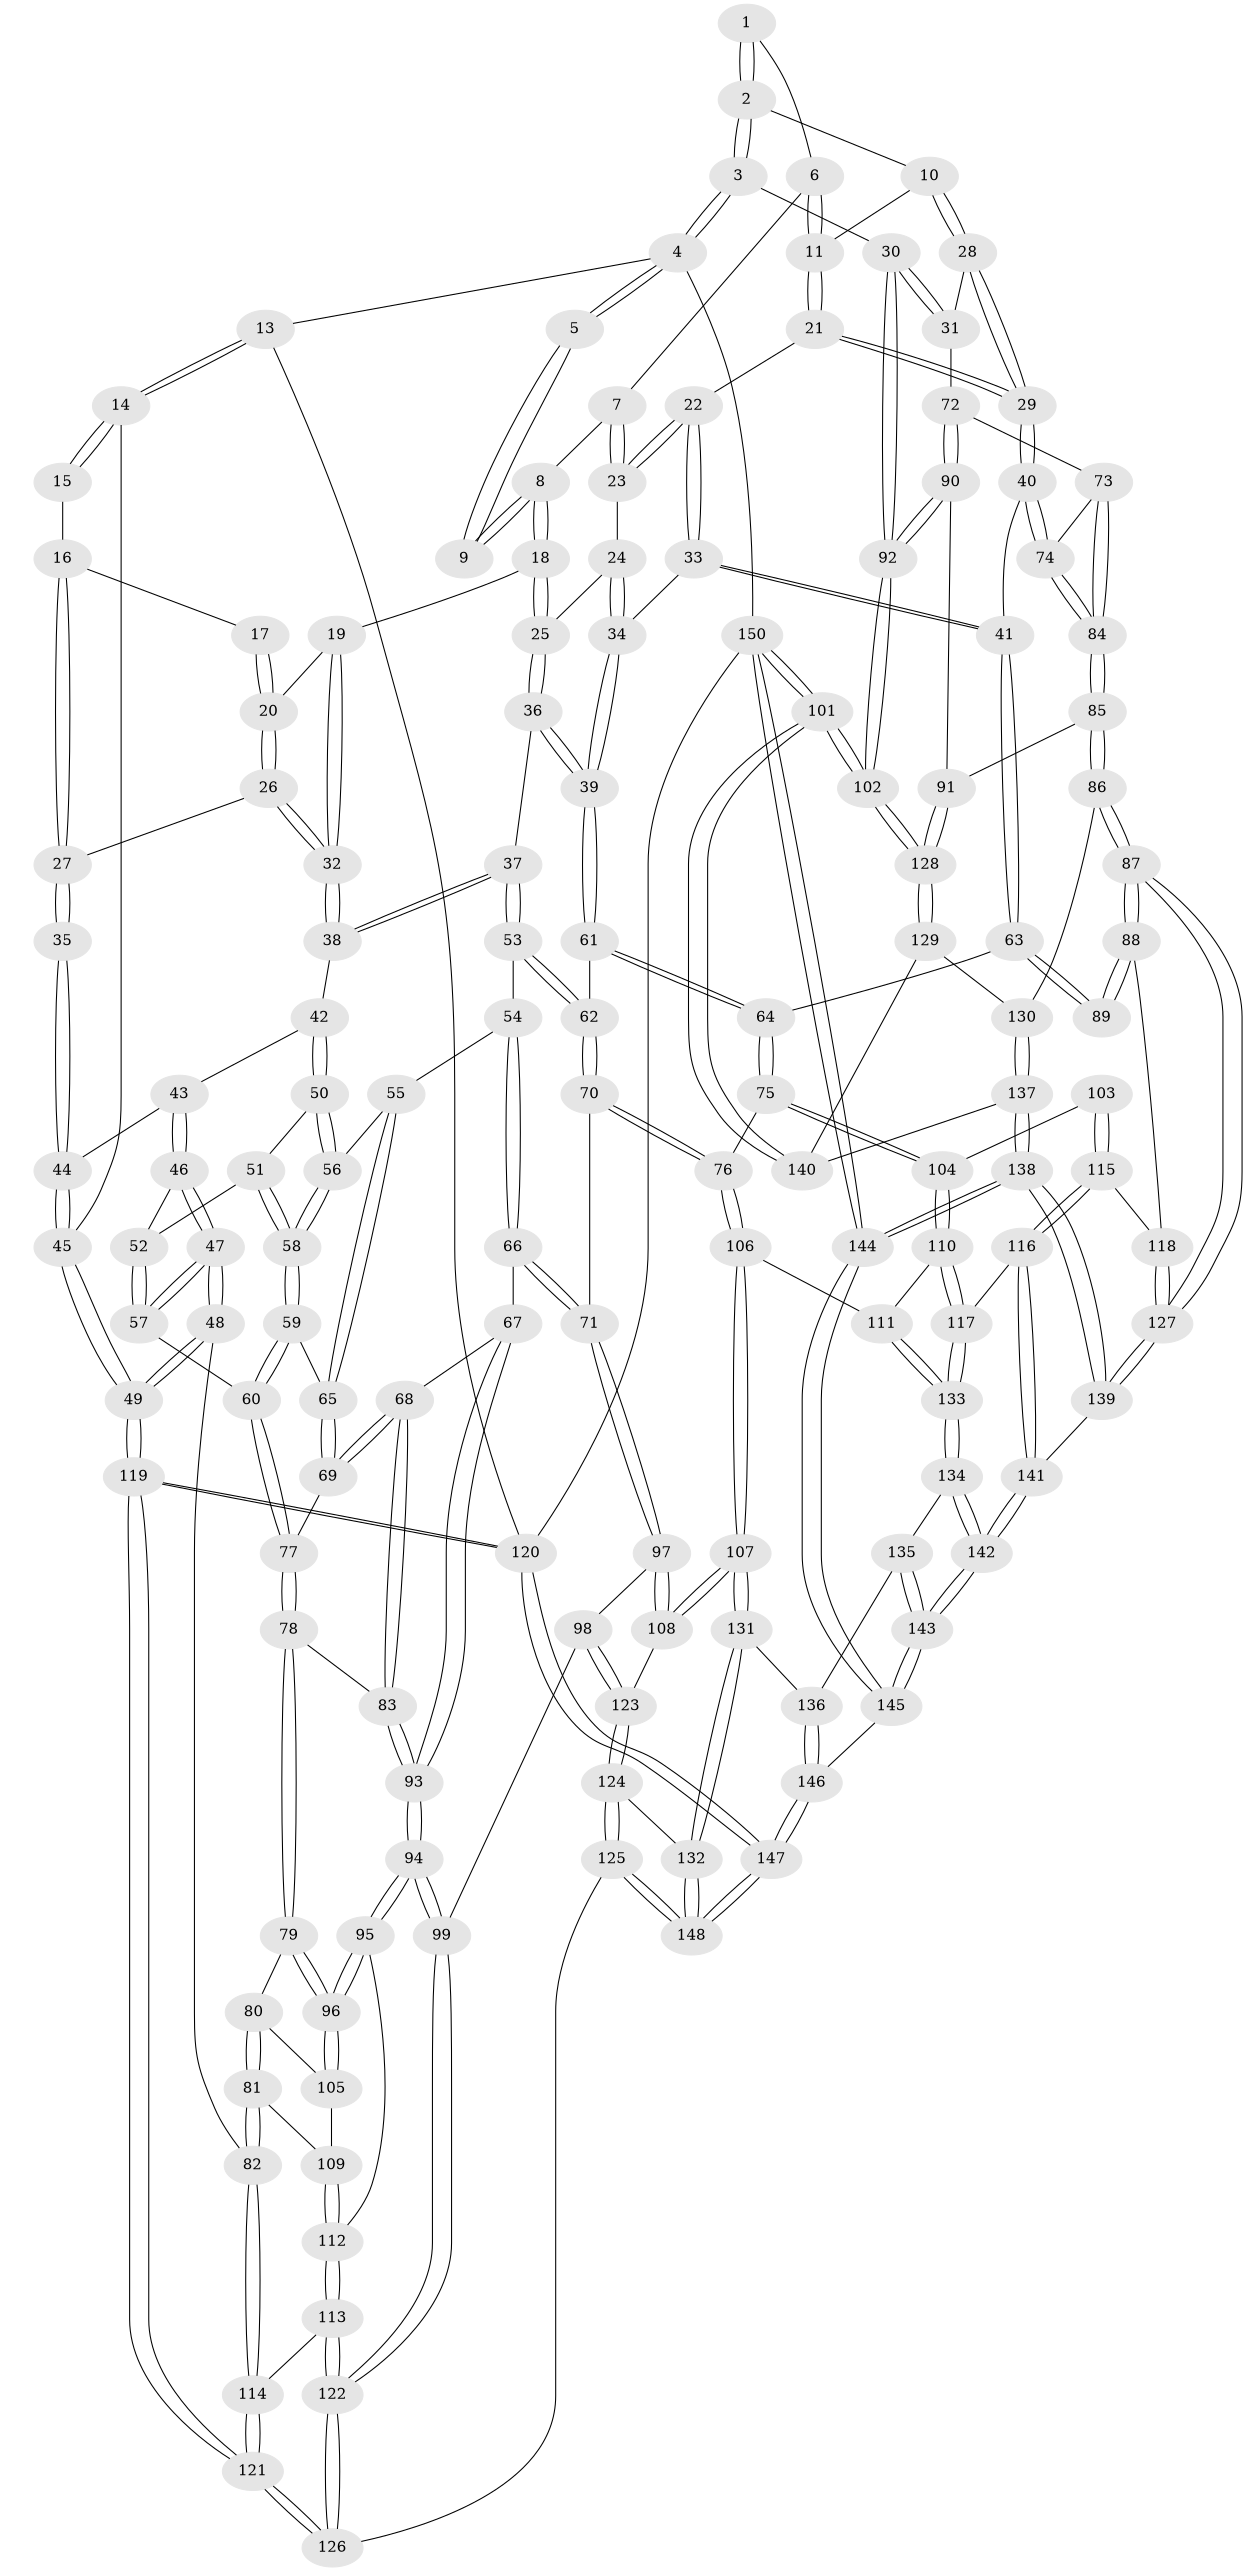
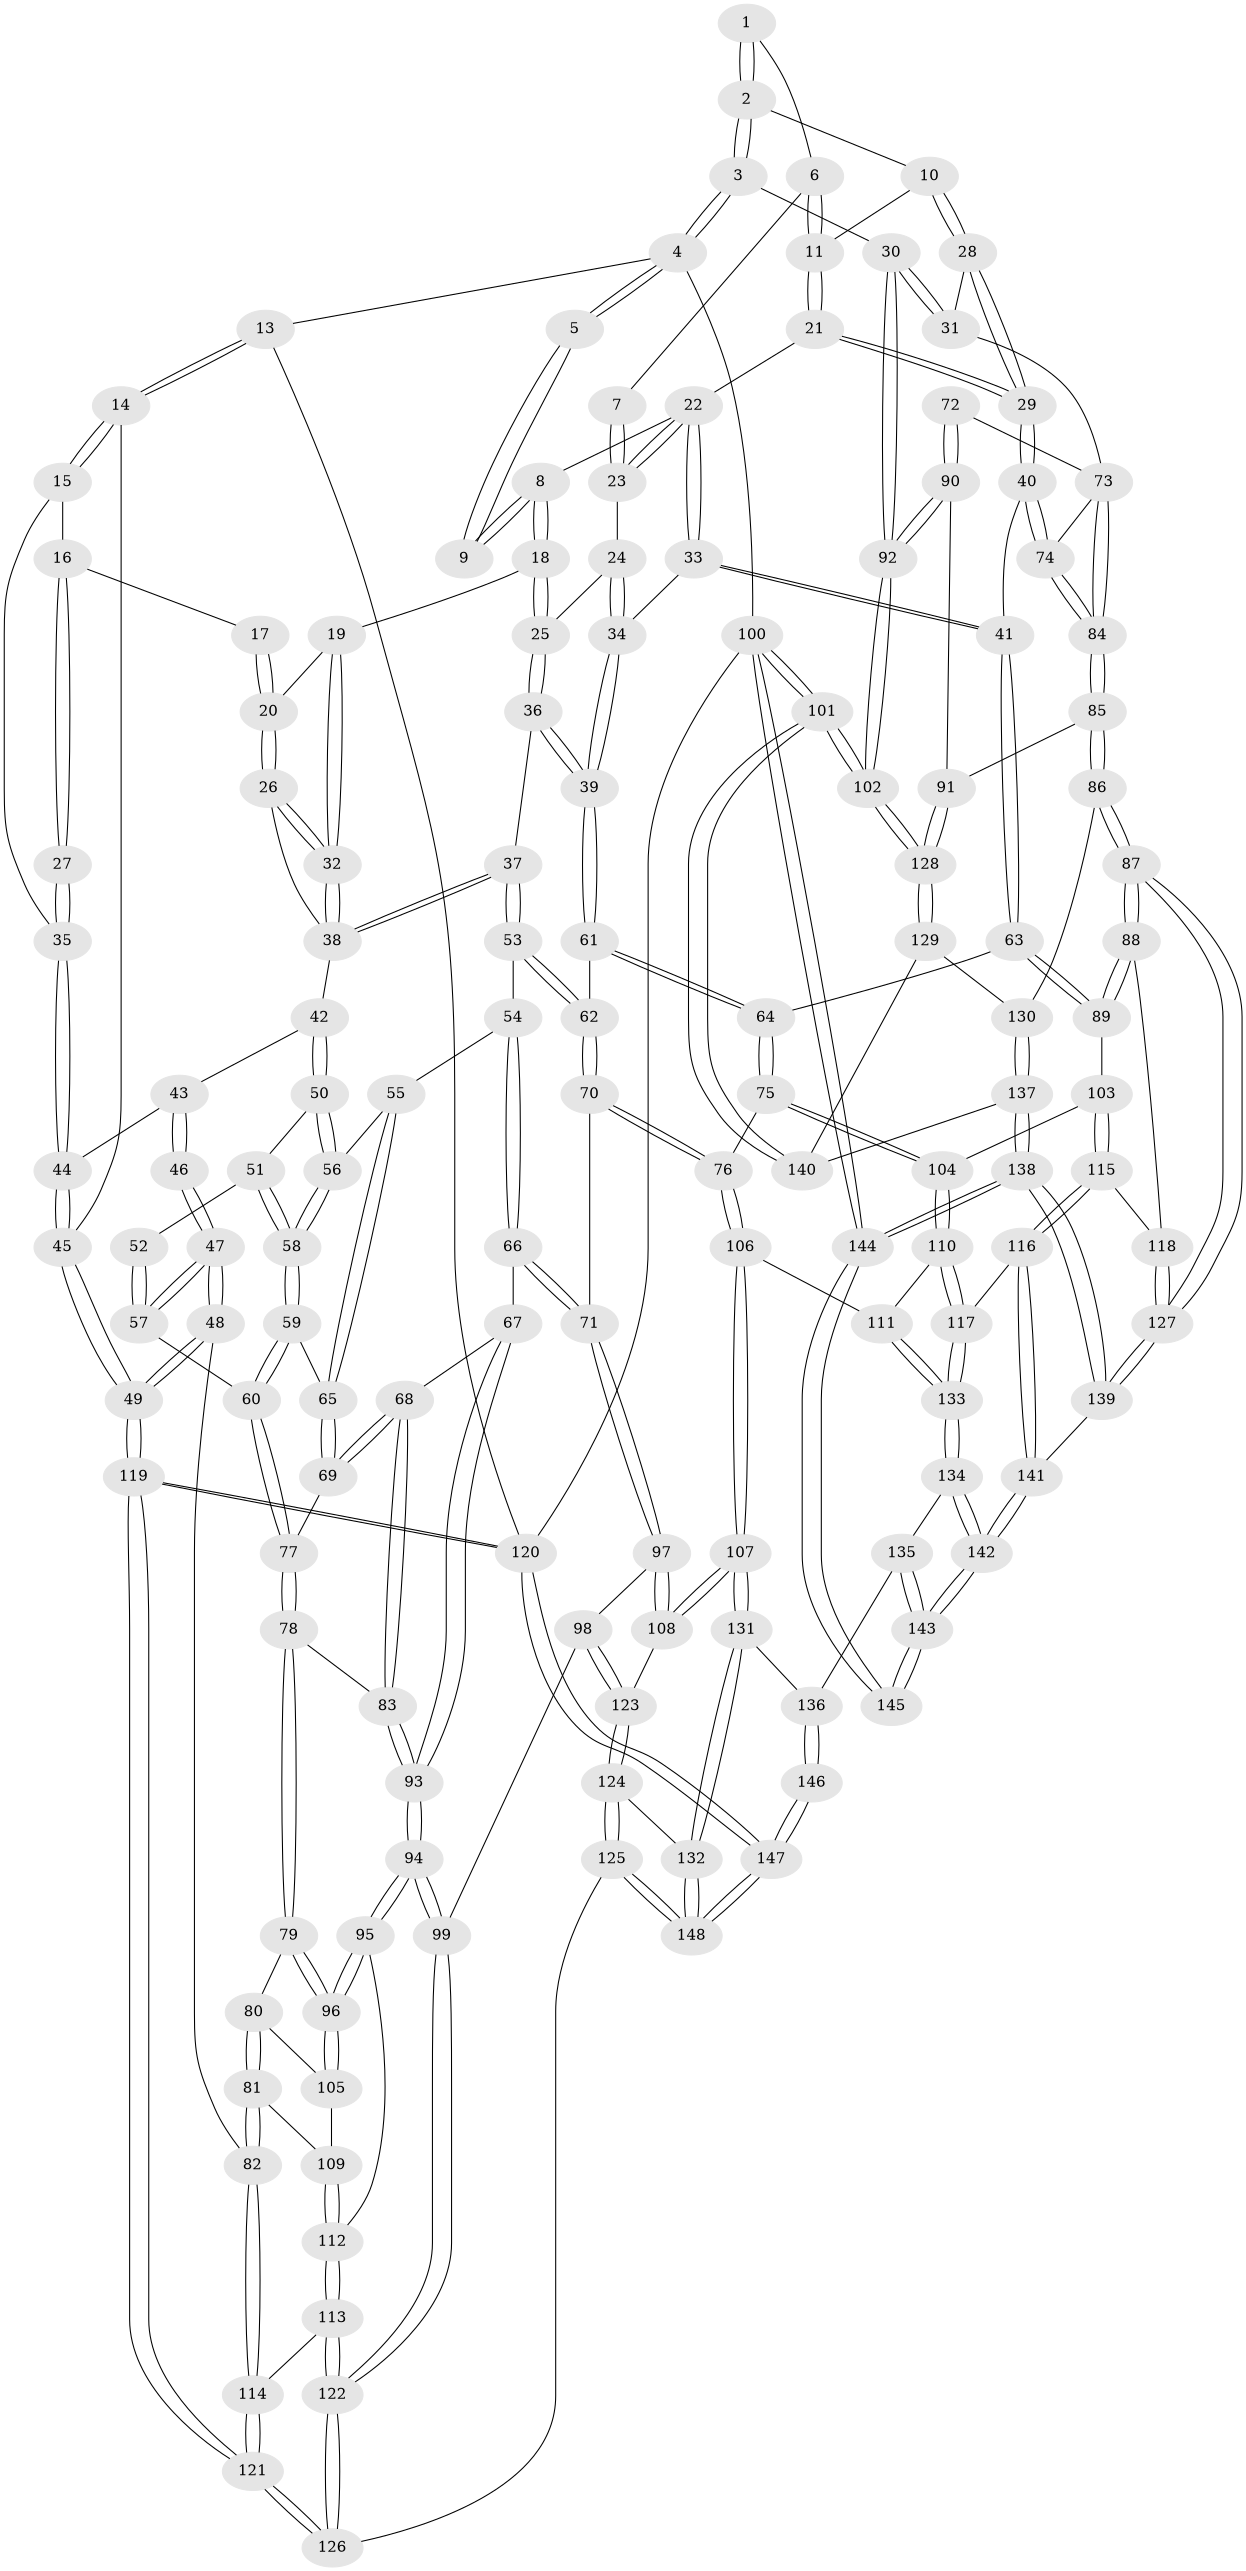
  graph {
    node [color=gray90 style=filled]
    1
    2
    6
    3
    10
    7
    11
    4
    30
    28
    5
    13
-   100 [label=150]
+   100
    31
    92
    9
    14
    120
    101
    144
    8
    23
    21
    18
    24
    19
    25
    29
    22
    15
    45
    147
    16
    35
    49
    17
    27
    44
    20
    26
    32
    36
    38
    33
    40
    34
    41
    39
    37
    72
    74
    102
    73
    90
    42
    63
    61
    53
    54
    62
    43
    50
    64
    84
    89
    46
    51
    56
    47
    52
    119
    48
    57
    82
    60
    114
    121
    58
    59
    55
    66
    70
    65
    67
    71
    69
    77
    78
    75
    76
    103
    104
    68
    93
    97
    83
    94
    106
    98
    108
    91
    85
    110
    107
    111
    79
    80
    96
    81
    105
    109
    112
    86
    87
    130
    128
    88
    127
    137
    118
    139
    115
    129
    95
    99
    122
    113
    123
    124
    126
    140
    145
    116
    117
    131
    133
    132
    136
    134
    141
    142
    148
    125
    138
    146
    135
    143
    1 -- 2
    1 -- 2
    1 -- 6
    2 -- 3
    2 -- 3
    2 -- 10
    6 -- 7
    6 -- 11
    6 -- 11
    3 -- 4
    3 -- 4
    3 -- 30
    10 -- 11
    10 -- 28
    10 -- 28
-   7 -- 8
+   22 -- 8
    7 -- 23
    7 -- 23
    11 -- 21
    11 -- 21
    4 -- 5
    4 -- 5
    4 -- 13
    4 -- 100
    30 -- 31
    30 -- 31
    30 -- 92
    30 -- 92
    28 -- 31
    28 -- 29
    28 -- 29
    5 -- 9
    5 -- 9
    13 -- 14
    13 -- 14
    13 -- 120
    100 -- 120
    100 -- 101
    100 -- 101
    100 -- 144
    100 -- 144
-   31 -- 72
+   31 -- 73
    92 -- 102
    92 -- 102
    14 -- 15
    14 -- 15
    14 -- 45
    120 -- 147
    120 -- 147
    101 -- 102
    101 -- 102
    101 -- 140
    101 -- 140
    144 -- 145
    144 -- 145
    8 -- 9
    8 -- 9
    8 -- 18
    8 -- 18
    23 -- 24
    21 -- 29
    21 -- 29
    21 -- 22
    18 -- 19
    18 -- 25
    18 -- 25
    24 -- 25
    24 -- 34
    24 -- 34
    19 -- 20
    19 -- 32
    19 -- 32
    25 -- 36
    25 -- 36
    29 -- 40
    29 -- 40
    22 -- 23
    22 -- 23
    22 -- 33
    22 -- 33
    15 -- 16
+   15 -- 35
    45 -- 49
    45 -- 49
    147 -- 148
    147 -- 148
    16 -- 17
    16 -- 27
    16 -- 27
    35 -- 44
    35 -- 44
    49 -- 119
    49 -- 119
    17 -- 20
    17 -- 20
    27 -- 35
    27 -- 35
    44 -- 45
    44 -- 45
    20 -- 26
    20 -- 26
-   26 -- 27
+   26 -- 38
    26 -- 32
    26 -- 32
    32 -- 38
    32 -- 38
    36 -- 39
    36 -- 39
    36 -- 37
    38 -- 42
    33 -- 34
    33 -- 41
    33 -- 41
    40 -- 41
    40 -- 74
    40 -- 74
    34 -- 39
    34 -- 39
    41 -- 63
    41 -- 63
    39 -- 61
    39 -- 61
    37 -- 38
    37 -- 38
    37 -- 53
    37 -- 53
    72 -- 73
    72 -- 90
    72 -- 90
    74 -- 84
    74 -- 84
    102 -- 128
    102 -- 128
    73 -- 74
    73 -- 84
    73 -- 84
    90 -- 92
    90 -- 92
    90 -- 91
    42 -- 43
    42 -- 50
    42 -- 50
    63 -- 64
    63 -- 89
    63 -- 89
    61 -- 62
    61 -- 64
    61 -- 64
    53 -- 54
    53 -- 62
    53 -- 62
    54 -- 55
    54 -- 66
    54 -- 66
    62 -- 70
    62 -- 70
    43 -- 44
    43 -- 46
    43 -- 46
    50 -- 51
    50 -- 56
    50 -- 56
    64 -- 75
    64 -- 75
    84 -- 85
    84 -- 85
+   89 -- 103
    46 -- 47
    46 -- 47
-   46 -- 52
    51 -- 52
    51 -- 58
    51 -- 58
    56 -- 58
    56 -- 58
    47 -- 48
    47 -- 48
    47 -- 57
    47 -- 57
    52 -- 57
    52 -- 57
    119 -- 120
    119 -- 120
    119 -- 121
    119 -- 121
    48 -- 49
    48 -- 49
    48 -- 82
    57 -- 60
    82 -- 114
    82 -- 114
    60 -- 77
    60 -- 77
    114 -- 121
    114 -- 121
    121 -- 126
    121 -- 126
    58 -- 59
    58 -- 59
    59 -- 60
    59 -- 60
    59 -- 65
    55 -- 56
    55 -- 65
    55 -- 65
    66 -- 67
    66 -- 71
    66 -- 71
    70 -- 71
    70 -- 76
    70 -- 76
    65 -- 69
    65 -- 69
    67 -- 68
    67 -- 93
    67 -- 93
    71 -- 97
    71 -- 97
    69 -- 77
    77 -- 78
    77 -- 78
    78 -- 83
    78 -- 79
    78 -- 79
    75 -- 76
    75 -- 104
    75 -- 104
    76 -- 106
    76 -- 106
    103 -- 104
    103 -- 115
    103 -- 115
    104 -- 110
    104 -- 110
    68 -- 69
    68 -- 69
    68 -- 83
    68 -- 83
    93 -- 94
    93 -- 94
    97 -- 98
    97 -- 108
    97 -- 108
    83 -- 93
    83 -- 93
    94 -- 95
    94 -- 95
    94 -- 99
    94 -- 99
    106 -- 107
    106 -- 107
    106 -- 111
    98 -- 99
    98 -- 123
    98 -- 123
    108 -- 123
    91 -- 128
    91 -- 128
    85 -- 91
    85 -- 86
    85 -- 86
    110 -- 111
    110 -- 117
    110 -- 117
    107 -- 108
    107 -- 108
    107 -- 131
    107 -- 131
    111 -- 133
    111 -- 133
    79 -- 80
    79 -- 96
    79 -- 96
    80 -- 81
    80 -- 81
    80 -- 105
    96 -- 105
    96 -- 105
    81 -- 82
    81 -- 82
    81 -- 109
    105 -- 109
    109 -- 112
    109 -- 112
    112 -- 113
    112 -- 113
    86 -- 87
    86 -- 87
    86 -- 130
    87 -- 88
    87 -- 88
    87 -- 127
    87 -- 127
    130 -- 137
    130 -- 137
    128 -- 129
    128 -- 129
    88 -- 89
    88 -- 89
    88 -- 118
    127 -- 139
    127 -- 139
    137 -- 140
    137 -- 138
    137 -- 138
    118 -- 127
    118 -- 127
    139 -- 141
    115 -- 118
    115 -- 116
    115 -- 116
    129 -- 130
    129 -- 140
    95 -- 96
    95 -- 96
    95 -- 112
    99 -- 122
    99 -- 122
    122 -- 126
    122 -- 126
    113 -- 114
    113 -- 122
    113 -- 122
    123 -- 124
    123 -- 124
    124 -- 132
    124 -- 125
    124 -- 125
-   145 -- 146
    116 -- 117
    116 -- 141
    116 -- 141
    117 -- 133
    117 -- 133
    131 -- 132
    131 -- 132
    131 -- 136
    133 -- 134
    133 -- 134
    132 -- 148
    132 -- 148
    136 -- 146
    136 -- 146
    134 -- 142
    134 -- 142
    134 -- 135
    141 -- 142
    141 -- 142
    142 -- 143
    142 -- 143
    125 -- 126
    125 -- 148
    125 -- 148
    138 -- 144
    138 -- 144
    138 -- 139
    138 -- 139
    146 -- 147
    146 -- 147
    135 -- 136
    135 -- 143
    135 -- 143
    143 -- 145
    143 -- 145
  }
